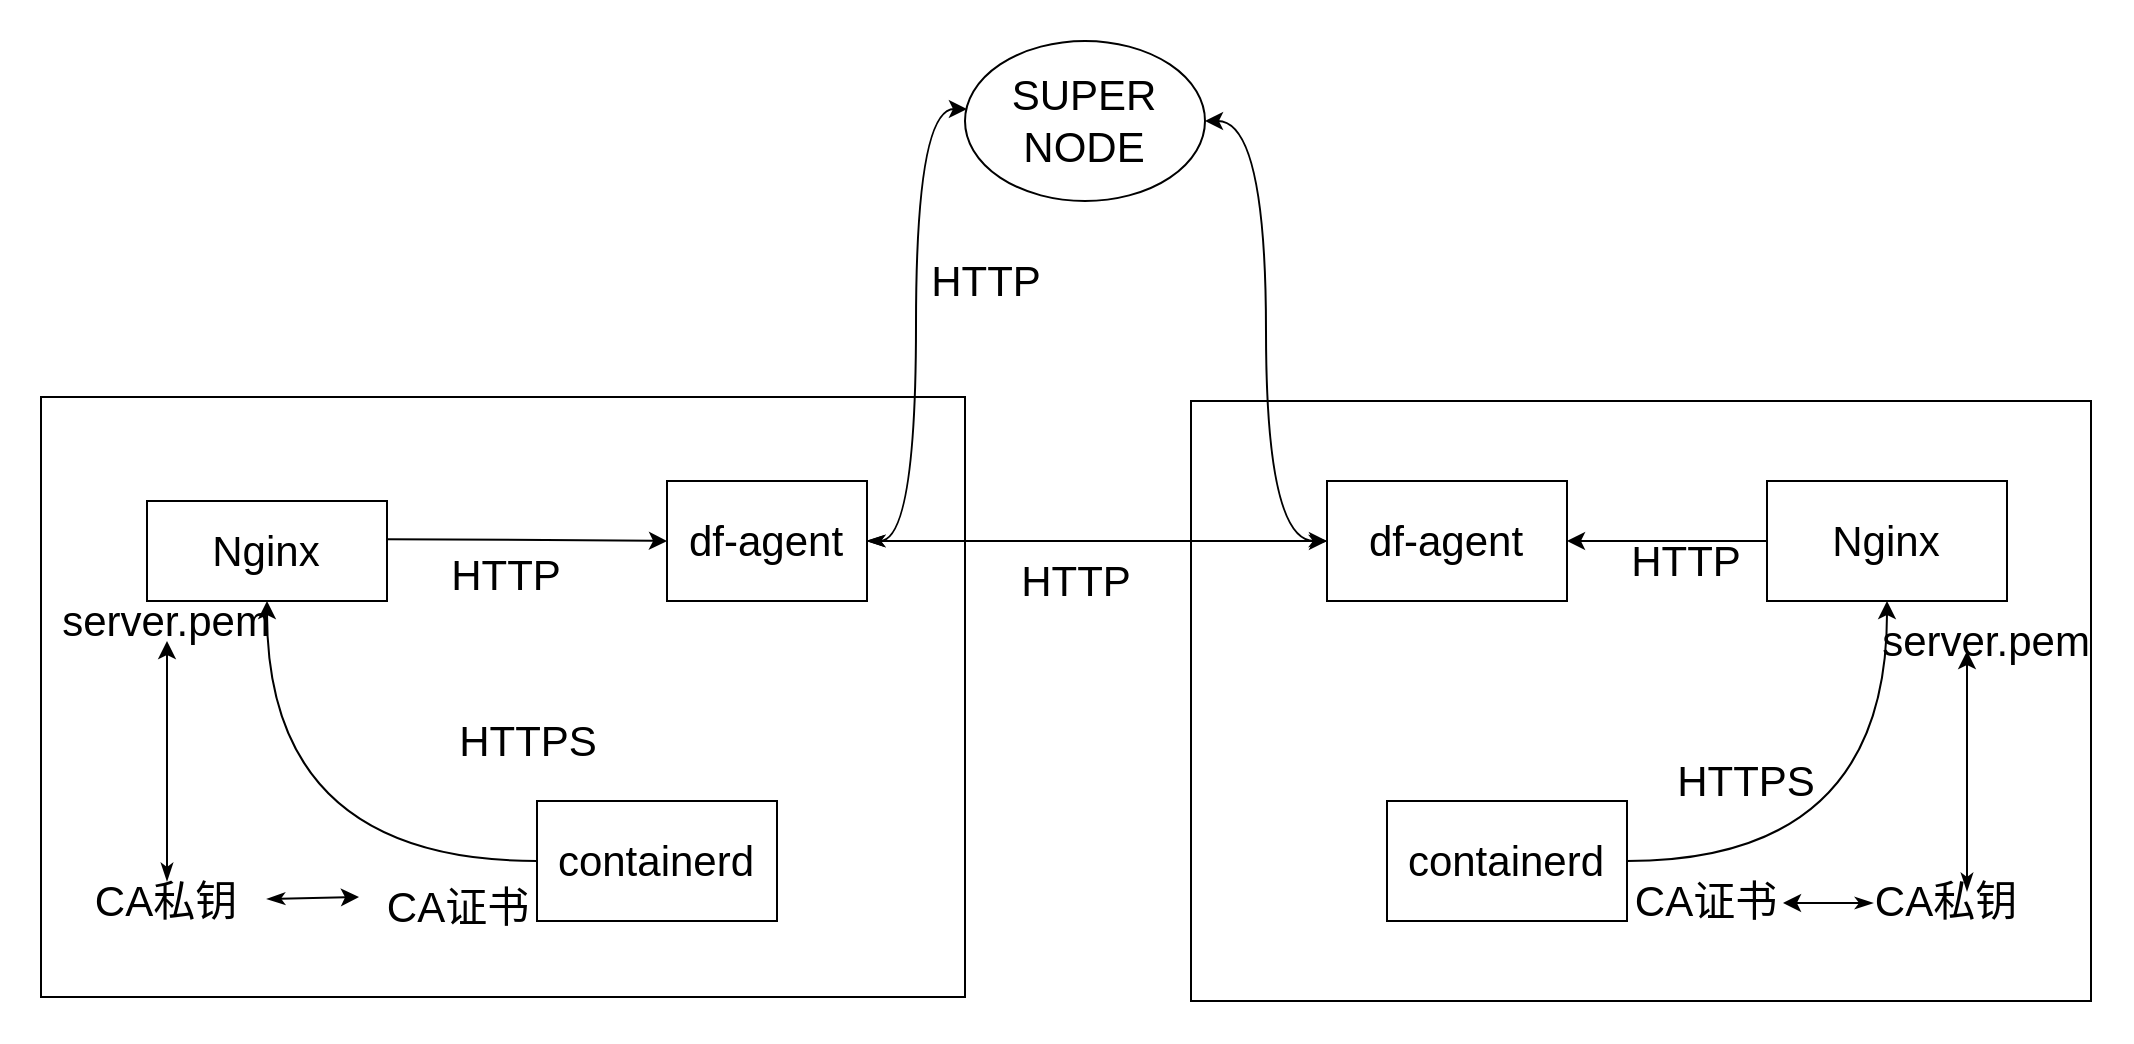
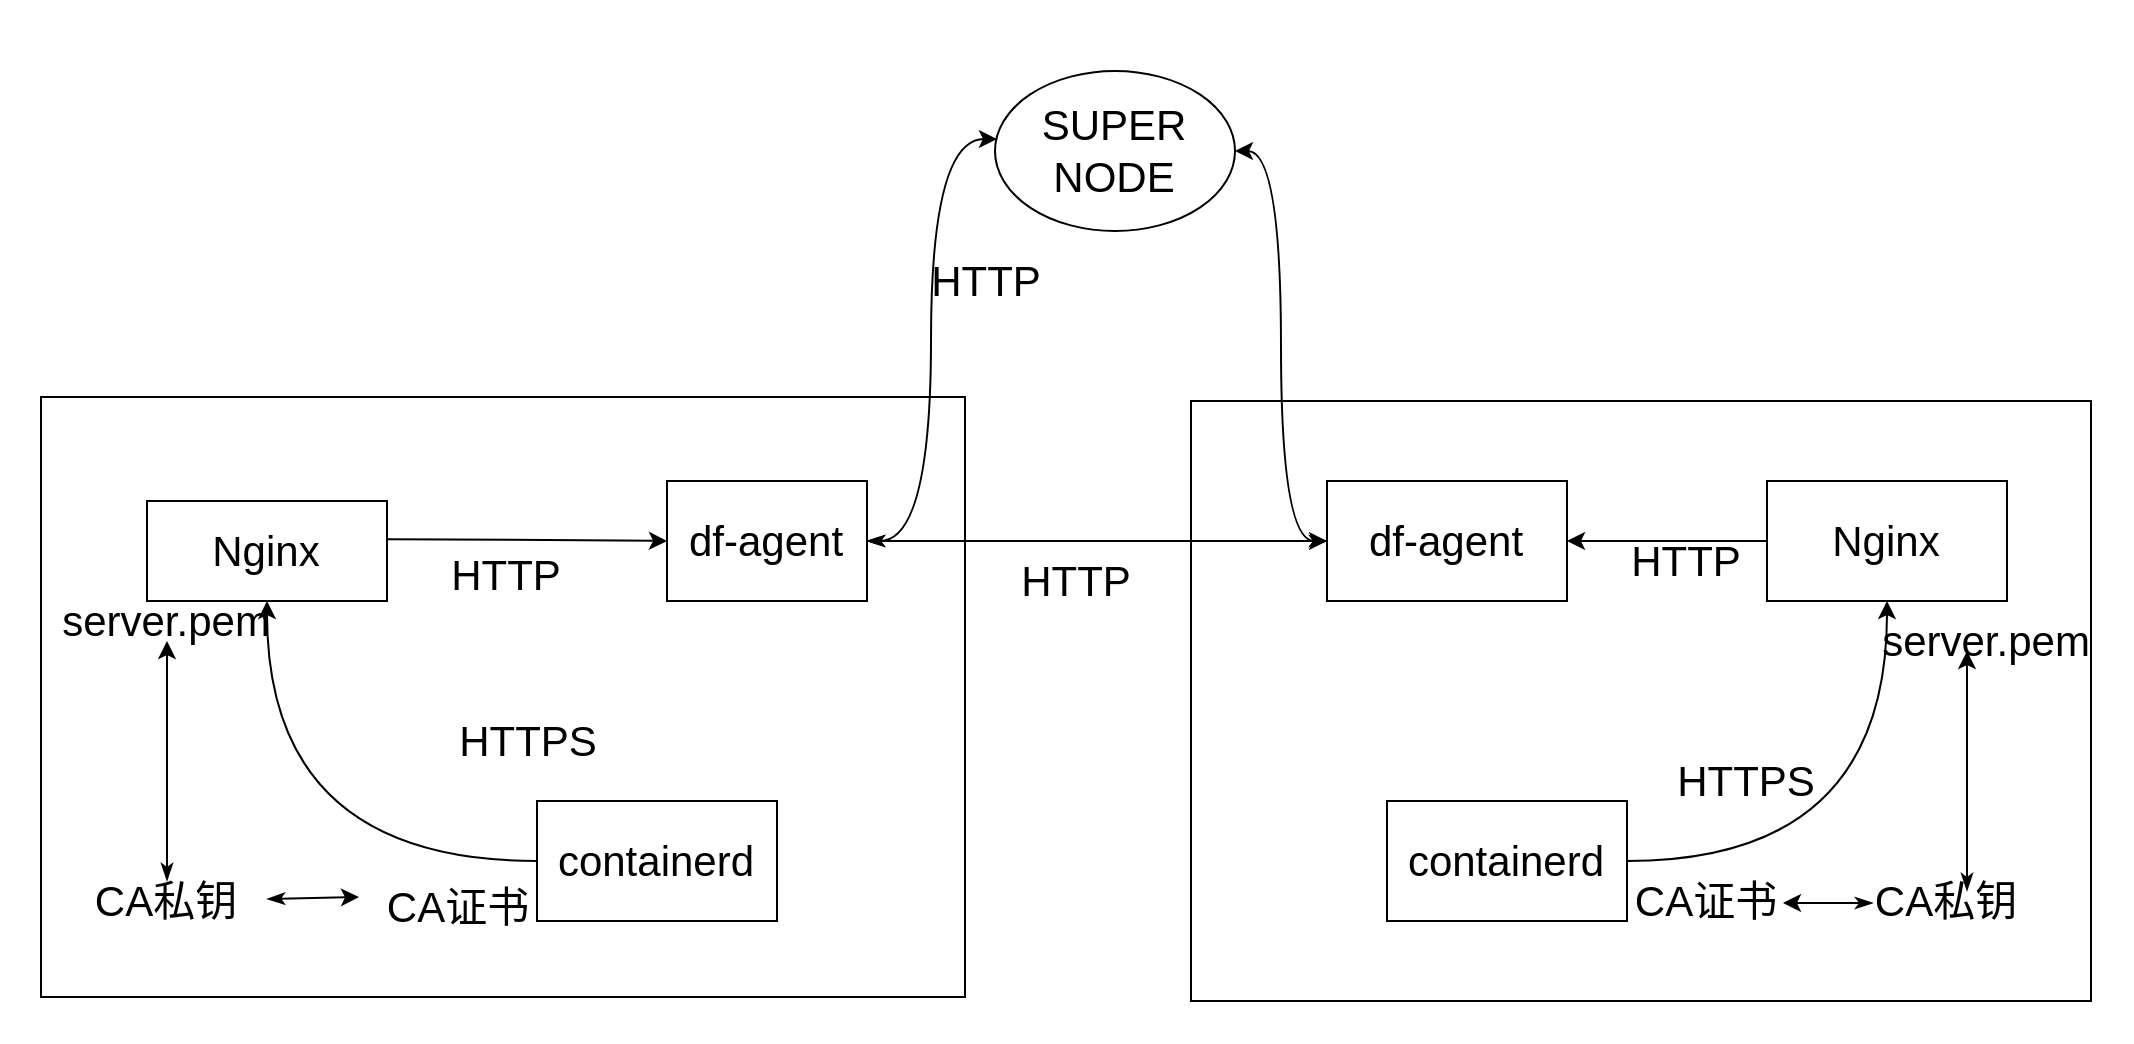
  <mxCell id="0" />
  <mxCell id="1" parent="0" />
  <mxCell id="2" value="" style="rounded=0;whiteSpace=wrap;html=1;fontSize=21;" parent="1" vertex="1"><mxGeometry x="595" y="200" width="450" height="300" as="geometry" /></mxCell>
  <mxCell id="3" style="edgeStyle=orthogonalEdgeStyle;rounded=0;orthogonalLoop=1;jettySize=auto;html=1;curved=1;fontSize=21;" parent="1" source="4" target="6" edge="1"><mxGeometry relative="1" as="geometry" /></mxCell>
  <mxCell id="4" value="containerd" style="rounded=0;whiteSpace=wrap;html=1;fontSize=21;" parent="1" vertex="1"><mxGeometry x="693" y="400" width="120" height="60" as="geometry" /></mxCell>
  <mxCell id="5" style="edgeStyle=orthogonalEdgeStyle;curved=1;rounded=0;orthogonalLoop=1;jettySize=auto;html=1;exitX=0;exitY=0.5;exitDx=0;exitDy=0;entryX=1;entryY=0.5;entryDx=0;entryDy=0;fontSize=21;" parent="1" source="6" target="10" edge="1"><mxGeometry relative="1" as="geometry" /></mxCell>
  <mxCell id="6" value="Nginx" style="rounded=0;whiteSpace=wrap;html=1;fontSize=21;" parent="1" vertex="1"><mxGeometry x="883" y="240" width="120" height="60" as="geometry" /></mxCell>
  <mxCell id="7" style="edgeStyle=orthogonalEdgeStyle;rounded=0;orthogonalLoop=1;jettySize=auto;html=1;exitX=0.5;exitY=1;exitDx=0;exitDy=0;fontSize=21;" parent="1" source="6" target="6" edge="1"><mxGeometry relative="1" as="geometry" /></mxCell>
  <mxCell id="8" style="edgeStyle=orthogonalEdgeStyle;rounded=0;orthogonalLoop=1;jettySize=auto;html=1;exitX=0.5;exitY=1;exitDx=0;exitDy=0;fontSize=21;" parent="1" edge="1"><mxGeometry relative="1" as="geometry"><mxPoint x="943" y="370" as="sourcePoint" /><mxPoint x="943" y="370" as="targetPoint" /></mxGeometry></mxCell>
  <mxCell id="9" style="edgeStyle=orthogonalEdgeStyle;curved=1;rounded=0;orthogonalLoop=1;jettySize=auto;html=1;entryX=1;entryY=0.5;entryDx=0;entryDy=0;startArrow=classicThin;startFill=1;fontSize=21;" parent="1" source="10" target="25" edge="1"><mxGeometry relative="1" as="geometry" /></mxCell>
  <mxCell id="10" value="df-agent" style="rounded=0;whiteSpace=wrap;html=1;fontSize=21;" parent="1" vertex="1"><mxGeometry x="663" y="240" width="120" height="60" as="geometry" /></mxCell>
  <mxCell id="11" value="HTTPS" style="text;html=1;strokeColor=none;fillColor=none;align=center;verticalAlign=middle;whiteSpace=wrap;rounded=0;fontSize=21;" parent="1" vertex="1"><mxGeometry x="853" y="380" width="40" height="20" as="geometry" /></mxCell>
  <mxCell id="12" value="HTTP" style="text;html=1;strokeColor=none;fillColor=none;align=center;verticalAlign=middle;whiteSpace=wrap;rounded=0;fontSize=21;" parent="1" vertex="1"><mxGeometry x="823" y="270" width="40" height="20" as="geometry" /></mxCell>
  <mxCell id="13" value="" style="rounded=0;whiteSpace=wrap;html=1;fontSize=21;" parent="1" vertex="1"><mxGeometry x="20" y="198" width="462" height="300" as="geometry" /></mxCell>
  <mxCell id="14" style="edgeStyle=orthogonalEdgeStyle;rounded=0;orthogonalLoop=1;jettySize=auto;html=1;curved=1;exitX=0;exitY=0.5;exitDx=0;exitDy=0;fontSize=21;" parent="1" source="15" target="17" edge="1"><mxGeometry relative="1" as="geometry" /></mxCell>
  <mxCell id="15" value="containerd" style="rounded=0;whiteSpace=wrap;html=1;fontSize=21;" parent="1" vertex="1"><mxGeometry x="268" y="400" width="120" height="60" as="geometry" /></mxCell>
  <mxCell id="16" style="edgeStyle=orthogonalEdgeStyle;curved=1;rounded=0;orthogonalLoop=1;jettySize=auto;html=1;exitX=0.992;exitY=0.383;exitDx=0;exitDy=0;entryX=0;entryY=0.5;entryDx=0;entryDy=0;exitPerimeter=0;fontSize=21;" parent="1" source="17" target="22" edge="1"><mxGeometry relative="1" as="geometry" /></mxCell>
  <mxCell id="17" value="Nginx" style="rounded=0;whiteSpace=wrap;html=1;fontSize=21;" parent="1" vertex="1"><mxGeometry x="73" y="250" width="120" height="50" as="geometry" /></mxCell>
  <mxCell id="18" style="edgeStyle=orthogonalEdgeStyle;rounded=0;orthogonalLoop=1;jettySize=auto;html=1;exitX=0.5;exitY=1;exitDx=0;exitDy=0;fontSize=21;" parent="1" source="17" target="17" edge="1"><mxGeometry relative="1" as="geometry" /></mxCell>
  <mxCell id="19" style="edgeStyle=orthogonalEdgeStyle;rounded=0;orthogonalLoop=1;jettySize=auto;html=1;exitX=0.5;exitY=1;exitDx=0;exitDy=0;fontSize=21;" parent="1" edge="1"><mxGeometry relative="1" as="geometry"><mxPoint x="438" y="370" as="sourcePoint" /><mxPoint x="438" y="370" as="targetPoint" /></mxGeometry></mxCell>
  <mxCell id="20" style="edgeStyle=orthogonalEdgeStyle;curved=1;rounded=0;orthogonalLoop=1;jettySize=auto;html=1;entryX=0;entryY=0.5;entryDx=0;entryDy=0;startArrow=classicThin;startFill=1;fontSize=21;" parent="1" source="22" target="10" edge="1"><mxGeometry relative="1" as="geometry" /></mxCell>
  <mxCell id="21" style="edgeStyle=orthogonalEdgeStyle;curved=1;rounded=0;orthogonalLoop=1;jettySize=auto;html=1;entryX=0.008;entryY=0.425;entryDx=0;entryDy=0;entryPerimeter=0;startArrow=classicThin;startFill=1;fontSize=21;" parent="1" source="22" target="25" edge="1"><mxGeometry relative="1" as="geometry" /></mxCell>
  <mxCell id="22" value="df-agent" style="rounded=0;whiteSpace=wrap;html=1;fontSize=21;" parent="1" vertex="1"><mxGeometry x="333" y="240" width="100" height="60" as="geometry" /></mxCell>
  <mxCell id="23" value="HTTPS" style="text;html=1;strokeColor=none;fillColor=none;align=center;verticalAlign=middle;whiteSpace=wrap;rounded=0;fontSize=21;" parent="1" vertex="1"><mxGeometry x="244" y="360" width="40" height="20" as="geometry" /></mxCell>
  <mxCell id="24" value="HTTP" style="text;html=1;strokeColor=none;fillColor=none;align=center;verticalAlign=middle;whiteSpace=wrap;rounded=0;fontSize=21;" parent="1" vertex="1"><mxGeometry x="233" y="277" width="40" height="20" as="geometry" /></mxCell>
- <mxCell id="25" value="SUPER NODE" style="ellipse;whiteSpace=wrap;html=1;fontSize=21;" parent="1" vertex="1"><mxGeometry x="482" y="20" width="120" height="80" as="geometry" /></mxCell>
+ <mxCell id="25" value="SUPER NODE" style="ellipse;whiteSpace=wrap;html=1;fontSize=21;" parent="1" vertex="1"><mxGeometry x="497" y="35" width="120" height="80" as="geometry" /></mxCell>
  <mxCell id="26" value="HTTP" style="text;html=1;strokeColor=none;fillColor=none;align=center;verticalAlign=middle;whiteSpace=wrap;rounded=0;fontSize=21;" parent="1" vertex="1"><mxGeometry x="473" y="130" width="40" height="20" as="geometry" /></mxCell>
  <mxCell id="27" value="HTTP" style="text;html=1;strokeColor=none;fillColor=none;align=center;verticalAlign=middle;whiteSpace=wrap;rounded=0;fontSize=21;" parent="1" vertex="1"><mxGeometry x="518" y="280" width="40" height="20" as="geometry" /></mxCell>
  <mxCell id="28" style="edgeStyle=none;rounded=0;orthogonalLoop=1;jettySize=auto;html=1;entryX=0.5;entryY=1;entryDx=0;entryDy=0;startArrow=classicThin;startFill=1;exitX=0.5;exitY=0;exitDx=0;exitDy=0;fontSize=21;" parent="1" source="33" target="31" edge="1"><mxGeometry relative="1" as="geometry" /></mxCell>
  <mxCell id="29" value="CA证书" style="text;html=1;strokeColor=none;fillColor=none;align=center;verticalAlign=middle;whiteSpace=wrap;rounded=0;fontSize=21;" parent="1" vertex="1"><mxGeometry x="179" y="443" width="100" height="20" as="geometry" /></mxCell>
  <mxCell id="30" value="CA证书" style="text;html=1;strokeColor=none;fillColor=none;align=center;verticalAlign=middle;whiteSpace=wrap;rounded=0;fontSize=21;" parent="1" vertex="1"><mxGeometry x="803" y="440" width="100" height="20" as="geometry" /></mxCell>
  <mxCell id="31" value="server.pem" style="text;html=1;strokeColor=none;fillColor=none;align=center;verticalAlign=middle;whiteSpace=wrap;rounded=0;fontSize=21;" parent="1" vertex="1"><mxGeometry x="33" y="300" width="100" height="20" as="geometry" /></mxCell>
  <mxCell id="32" value="server.pem" style="text;html=1;strokeColor=none;fillColor=none;align=center;verticalAlign=middle;whiteSpace=wrap;rounded=0;fontSize=21;" parent="1" vertex="1"><mxGeometry x="943" y="310" width="100" height="20" as="geometry" /></mxCell>
  <mxCell id="33" value="CA私钥" style="text;html=1;strokeColor=none;fillColor=none;align=center;verticalAlign=middle;whiteSpace=wrap;rounded=0;fontSize=21;" parent="1" vertex="1"><mxGeometry x="33" y="440" width="100" height="20" as="geometry" /></mxCell>
  <mxCell id="34" value="CA私钥" style="text;html=1;strokeColor=none;fillColor=none;align=center;verticalAlign=middle;whiteSpace=wrap;rounded=0;fontSize=21;" parent="1" vertex="1"><mxGeometry x="923" y="440" width="100" height="20" as="geometry" /></mxCell>
  <mxCell id="35" style="edgeStyle=none;rounded=0;orthogonalLoop=1;jettySize=auto;html=1;entryX=0.5;entryY=1;entryDx=0;entryDy=0;startArrow=classicThin;startFill=1;exitX=0.5;exitY=0;exitDx=0;exitDy=0;fontSize=21;" parent="1" edge="1"><mxGeometry relative="1" as="geometry"><mxPoint x="983" y="445" as="sourcePoint" /><mxPoint x="983" y="325" as="targetPoint" /></mxGeometry></mxCell>
  <mxCell id="36" style="edgeStyle=none;rounded=0;orthogonalLoop=1;jettySize=auto;html=1;startArrow=classicThin;startFill=1;fontSize=21;entryX=0;entryY=0.25;entryDx=0;entryDy=0;" parent="1" source="33" target="29" edge="1"><mxGeometry relative="1" as="geometry"><mxPoint x="138" y="449.5" as="sourcePoint" /><mxPoint x="168" y="449.5" as="targetPoint" /></mxGeometry></mxCell>
  <mxCell id="37" style="edgeStyle=none;rounded=0;orthogonalLoop=1;jettySize=auto;html=1;startArrow=classicThin;startFill=1;fontSize=21;" parent="1" edge="1"><mxGeometry relative="1" as="geometry"><mxPoint x="936" y="451" as="sourcePoint" /><mxPoint x="891" y="451" as="targetPoint" /></mxGeometry></mxCell>
